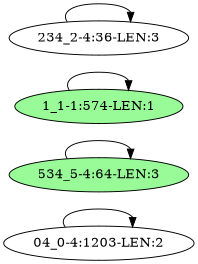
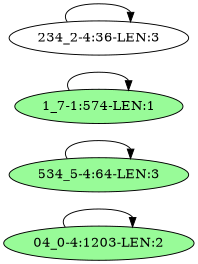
  digraph {
    rankdir=LR
    node [fillcolor=white style=filled]
-   "04_0-4:1203-LEN:2"
+   "04_0-4:1203-LEN:2" [fillcolor=palegreen]
    n2 [fillcolor=palegreen label="534_5-4:64-LEN:3"]
-   "1_1-1:574-LEN:1" [fillcolor=palegreen]
+   "1_1-1:574-LEN:1" [fillcolor=palegreen label="1_7-1:574-LEN:1"]
    "234_2-4:36-LEN:3"
    "04_0-4:1203-LEN:2" -> "04_0-4:1203-LEN:2"
    n2 -> n2
    "1_1-1:574-LEN:1" -> "1_1-1:574-LEN:1"
    "234_2-4:36-LEN:3" -> "234_2-4:36-LEN:3"
  }
